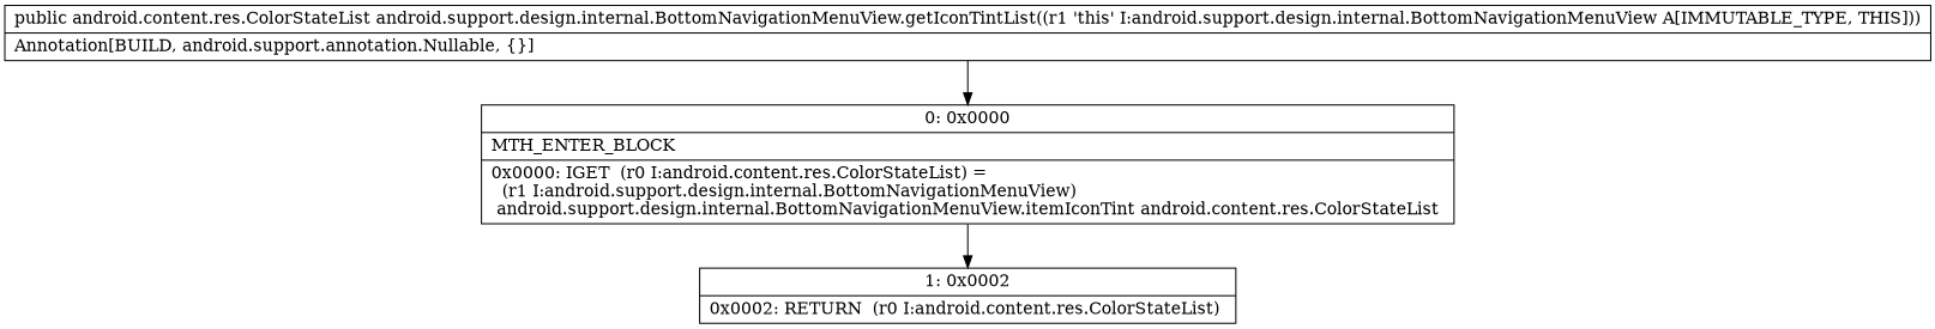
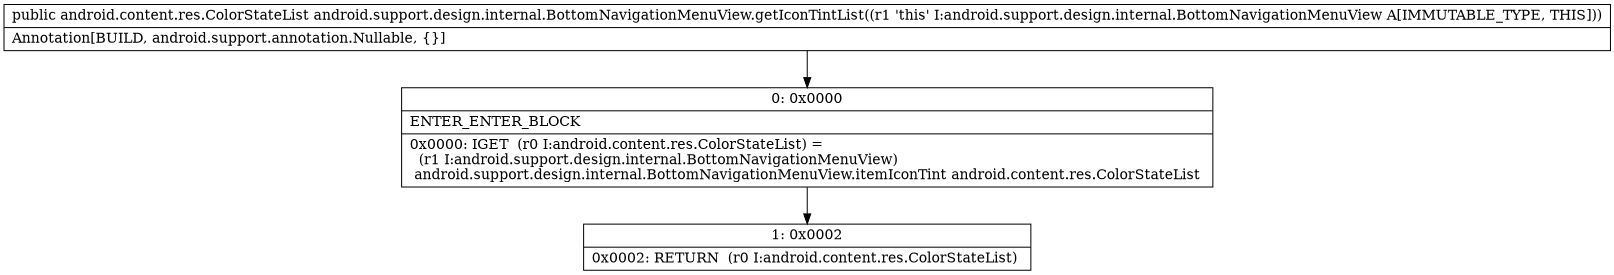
  digraph {
    node [shape=record]
-   n1 [label="{0\:\ 0x0000|MTH_ENTER_BLOCK\l|0x0000: IGET  (r0 I:android.content.res.ColorStateList) = \l  (r1 I:android.support.design.internal.BottomNavigationMenuView)\l android.support.design.internal.BottomNavigationMenuView.itemIconTint android.content.res.ColorStateList \l}"]
+   n1 [label="{0\:\ 0x0000|ENTER_ENTER_BLOCK\l|0x0000: IGET  (r0 I:android.content.res.ColorStateList) = \l  (r1 I:android.support.design.internal.BottomNavigationMenuView)\l android.support.design.internal.BottomNavigationMenuView.itemIconTint android.content.res.ColorStateList \l}"]
    n2 [label="{1\:\ 0x0002|0x0002: RETURN  (r0 I:android.content.res.ColorStateList) \l}"]
    n3 [label="{public android.content.res.ColorStateList android.support.design.internal.BottomNavigationMenuView.getIconTintList((r1 'this' I:android.support.design.internal.BottomNavigationMenuView A[IMMUTABLE_TYPE, THIS]))  | Annotation[BUILD, android.support.annotation.Nullable, \{\}]\l}"]
    n1 -> n2
    n3 -> n1
  }
